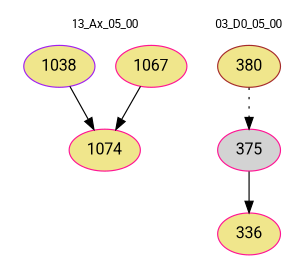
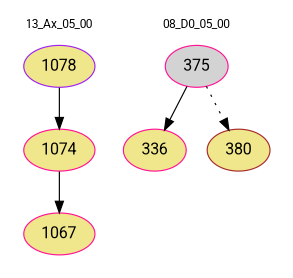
  digraph {
    fontname=Roboto
    node [color=deeppink fillcolor=khaki fontname=Roboto style=filled]
    edge [color=black fontname=Roboto style=solid]
    n1 [label=1074]
    n2 [label=1067]
-   n3 [color=purple label=1038]
+   n3 [color=purple label=1078]
    n4 [fillcolor=lightgrey label=375]
    n5 [label=336]
    n6 [color=brown label=380]
    subgraph cluster_1 {
      color=white
      fontsize=10
      label="13_Ax_05_00"
      n1
      n2
      n3
    }
    subgraph cluster_2 {
      color=white
      fontsize=10
-     label="03_D0_05_00"
+     label="08_D0_05_00"
      n4
      n5
      n6
    }
-   n2 -> n1
+   n1 -> n2
    n3 -> n1
    n4 -> n5
-   n6 -> n4 [style=dotted]
+   n4 -> n6 [style=dotted]
  }
